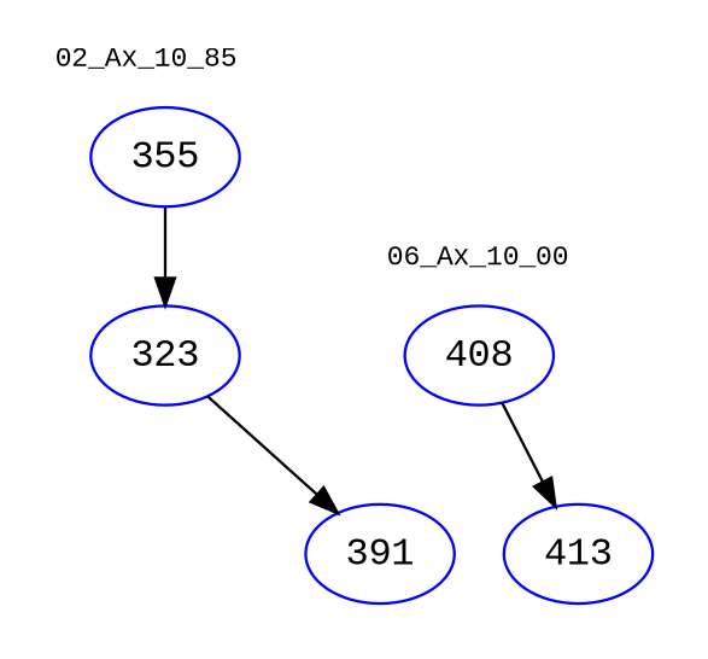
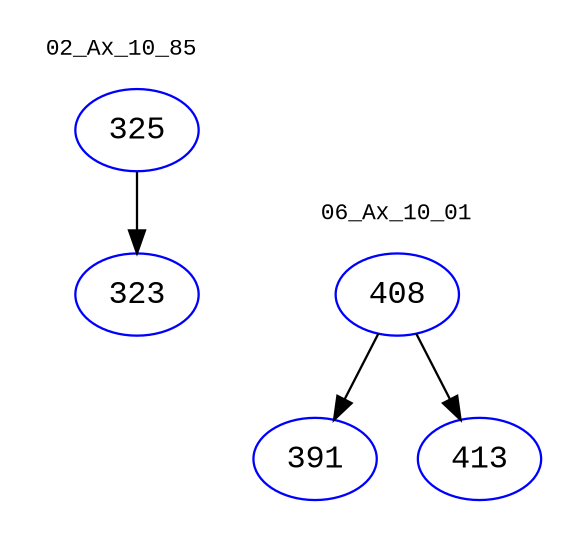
  digraph {
    fontname="Liberation Mono"
    node [color=blue fontname="Liberation Mono"]
    edge [color=black fontname="Liberation Mono"]
-   n1 [label=355]
+   n1 [label=325]
    n2 [label=323]
    n3 [label=408]
    n4 [label=391]
    n5 [label=413]
    subgraph cluster_1 {
      color=white
      fontsize=10
      label="02_Ax_10_85"
      n1
      n2
    }
    subgraph cluster_2 {
      color=white
      fontsize=10
-     label="06_Ax_10_00"
+     label="06_Ax_10_01"
      n3
      n4
      n5
    }
    n1 -> n2
-   n2 -> n4
+   n3 -> n4
    n3 -> n5
  }
